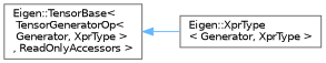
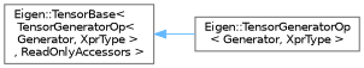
  digraph {
    rankdir=LR
    node [color=grey40 fillcolor=white fontname=Helvetica fontsize=10 shape=box style=filled]
    n1 [height=0.2 label="Eigen::TensorBase\<\l TensorGeneratorOp\<\l Generator, XprType \>\l, ReadOnlyAccessors \>" width=0.4]
-   n2 [height=0.2 label="Eigen::XprType\l\< Generator, XprType \>" width=0.4]
+   n2 [height=0.2 label="Eigen::TensorGeneratorOp\l\< Generator, XprType \>" width=0.4]
    n1 -> n2 [color=steelblue1 dir=back fontname=Helvetica fontsize=10 labelfontname=Helvetica labelfontsize=10 style=solid]
  }
